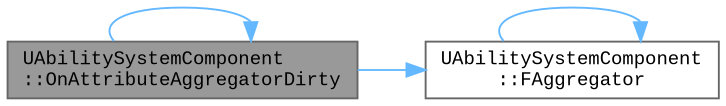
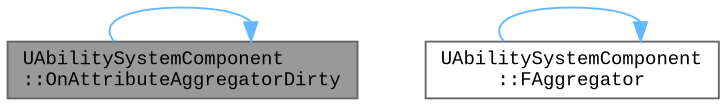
  digraph {
    rankdir=LR
    fontname="Liberation Mono"
    node [fontname="Liberation Mono" fontsize=10 shape=box style=filled]
    edge [color=steelblue1 fontname="Liberation Mono" fontsize=10 labelfontname=Helvetica labelfontsize=10 style=solid]
    n1 [color=gray40 fillcolor=grey60 fontcolor=black height=0.2 label="UAbilitySystemComponent\l::OnAttributeAggregatorDirty" width=0.4]
    n2 [color=grey40 fillcolor=white height=0.2 label="UAbilitySystemComponent\l::FAggregator" width=0.4]
    n1 -> n1
-   n1 -> n2
    n2 -> n2
  }
